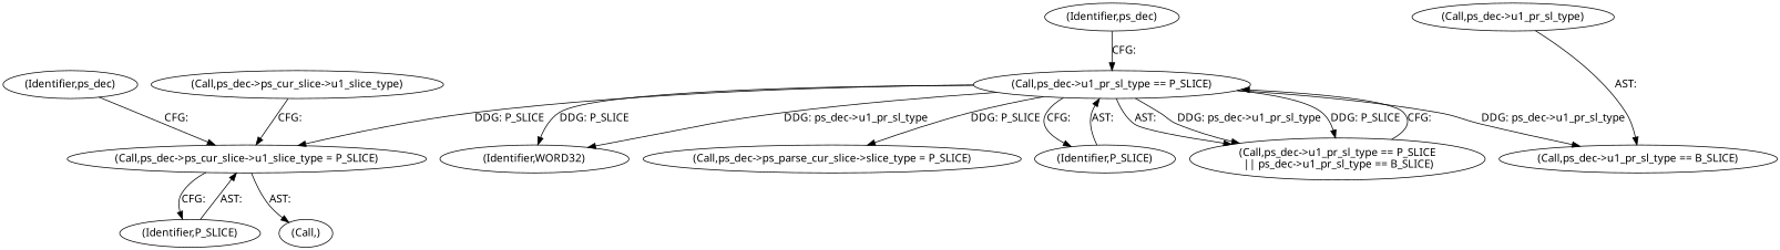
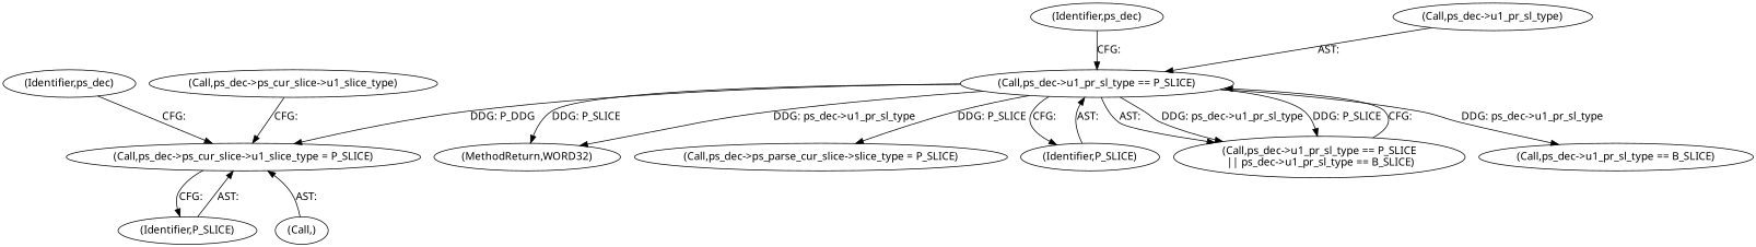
  digraph {
    fontname="Noto Sans"
    node [fontname="Noto Sans"]
    edge [fontname="Noto Sans"]
    n1 [label="(Call,ps_dec->ps_cur_slice->u1_slice_type = P_SLICE)"]
    n2 [label="(Identifier,P_SLICE)"]
    n3 [label="(Call,)"]
-   n4 [label="(Identifier,WORD32)"]
+   n4 [label="(MethodReturn,WORD32)"]
    n5 [label="(Call,ps_dec->u1_pr_sl_type == P_SLICE)"]
    n6 [label="(Call,ps_dec->ps_parse_cur_slice->slice_type = P_SLICE)"]
    n7 [label="(Identifier,P_SLICE)"]
    n8 [label="(Call,ps_dec->u1_pr_sl_type == P_SLICE\n || ps_dec->u1_pr_sl_type == B_SLICE)"]
    n9 [label="(Call,ps_dec->u1_pr_sl_type == B_SLICE)"]
    n10 [label="(Identifier,ps_dec)"]
    n11 [label="(Call,ps_dec->u1_pr_sl_type)"]
    n12 [label="(Identifier,ps_dec)"]
    n13 [label="(Call,ps_dec->ps_cur_slice->u1_slice_type)"]
    n1 -> n2 [label="CFG: "]
-   n1 -> n3 [label="AST: "]
+   n3 -> n1 [label="AST: "]
    n2 -> n1 [label="AST: "]
-   n5 -> n1 [label="DDG: P_SLICE"]
+   n5 -> n1 [label="DDG: P_DDG"]
    n5 -> n4 [label="DDG: P_SLICE"]
    n5 -> n4 [label="DDG: ps_dec->u1_pr_sl_type"]
    n5 -> n6 [label="DDG: P_SLICE"]
    n5 -> n7 [label="CFG: "]
    n5 -> n8 [label="AST: "]
    n5 -> n8 [label="DDG: ps_dec->u1_pr_sl_type"]
    n5 -> n8 [label="DDG: P_SLICE"]
    n5 -> n9 [label="DDG: ps_dec->u1_pr_sl_type"]
    n7 -> n5 [label="AST: "]
    n8 -> n5 [label="CFG: "]
    n10 -> n5 [label="CFG: "]
-   n11 -> n9 [label="AST: "]
+   n11 -> n5 [label="AST: "]
    n12 -> n1 [label="CFG: "]
    n13 -> n1 [label="CFG: "]
  }
